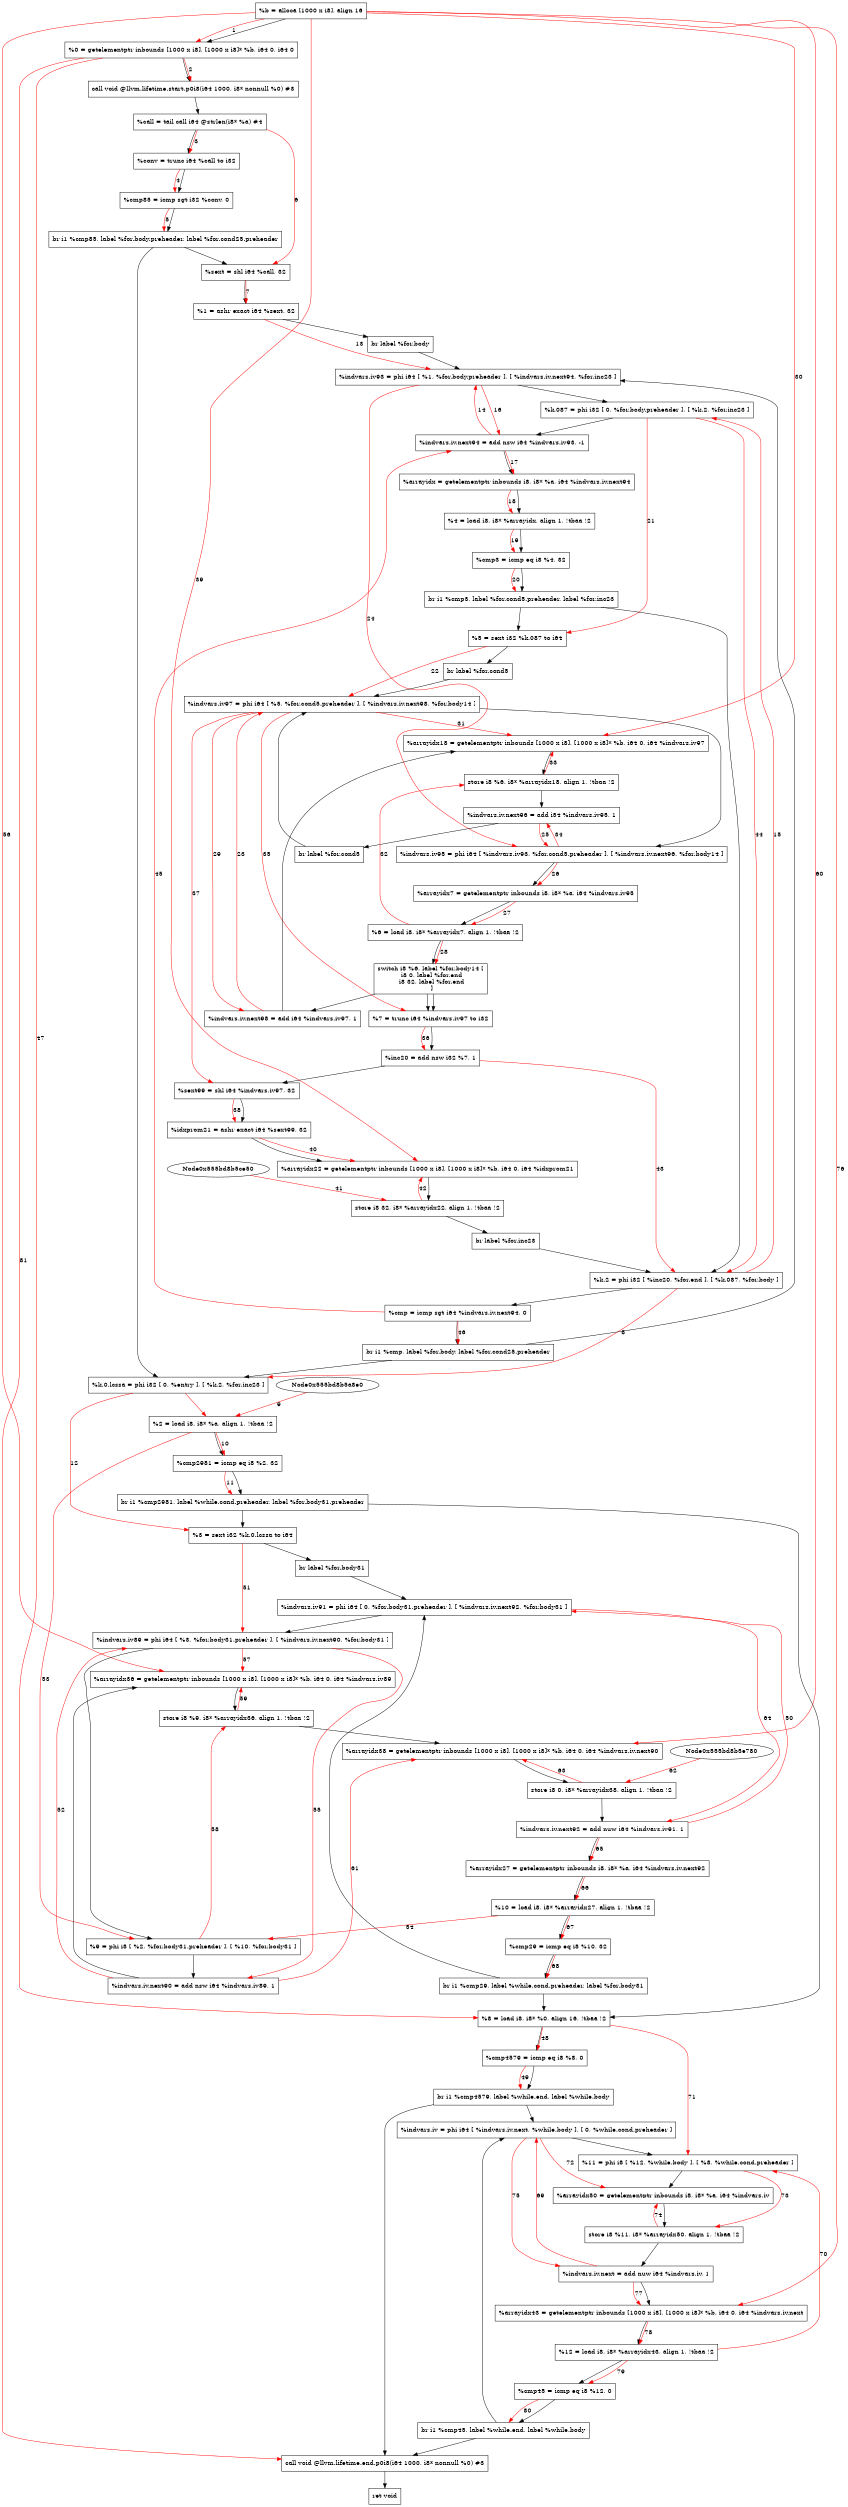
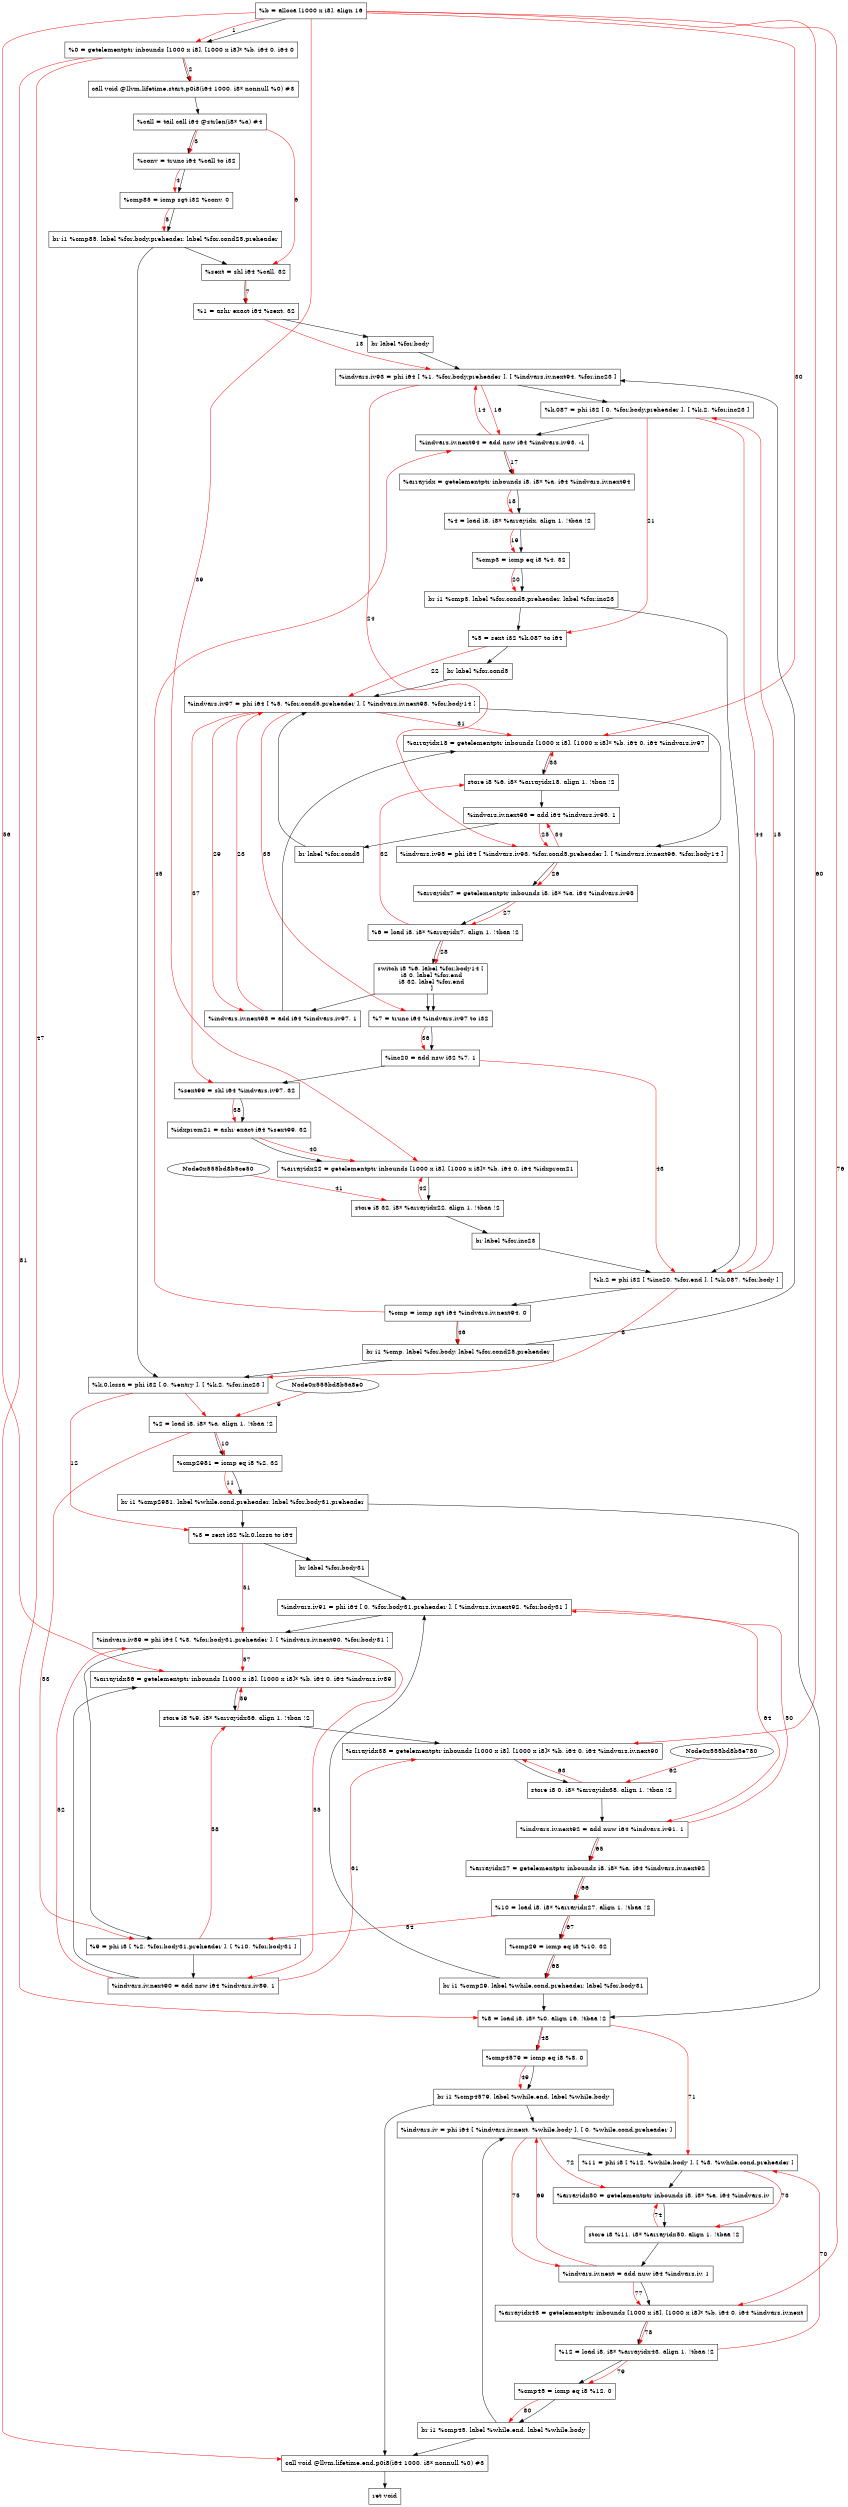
  digraph {
    node [shape=record]
    edge [color=red]
    n1 [label="  %b = alloca [1000 x i8], align 16"]
    n2 [label="  %0 = getelementptr inbounds [1000 x i8], [1000 x i8]* %b, i64 0, i64 0"]
    n3 [label="  %arrayidx18 = getelementptr inbounds [1000 x i8], [1000 x i8]* %b, i64 0, i64 %indvars.iv97"]
    n4 [label="  %arrayidx22 = getelementptr inbounds [1000 x i8], [1000 x i8]* %b, i64 0, i64 %idxprom21"]
    n5 [label="  %arrayidx36 = getelementptr inbounds [1000 x i8], [1000 x i8]* %b, i64 0, i64 %indvars.iv89"]
    n6 [label="  %arrayidx38 = getelementptr inbounds [1000 x i8], [1000 x i8]* %b, i64 0, i64 %indvars.iv.next90"]
    n7 [label="  %arrayidx43 = getelementptr inbounds [1000 x i8], [1000 x i8]* %b, i64 0, i64 %indvars.iv.next"]
    n8 [label="  call void @llvm.lifetime.start.p0i8(i64 1000, i8* nonnull %0) #3"]
    n9 [label="  %8 = load i8, i8* %0, align 16, !tbaa !2"]
    n10 [label="  call void @llvm.lifetime.end.p0i8(i64 1000, i8* nonnull %0) #3"]
    n11 [label="  store i8 %6, i8* %arrayidx18, align 1, !tbaa !2"]
    n12 [label="  store i8 32, i8* %arrayidx22, align 1, !tbaa !2"]
    n13 [label="  store i8 %9, i8* %arrayidx36, align 1, !tbaa !2"]
    n14 [label="  store i8 0, i8* %arrayidx38, align 1, !tbaa !2"]
    n15 [label="  %12 = load i8, i8* %arrayidx43, align 1, !tbaa !2"]
    n16 [label="  %call = tail call i64 @strlen(i8* %a) #4"]
    n17 [label="  %cmp4579 = icmp eq i8 %8, 0"]
    n18 [label="  %11 = phi i8 [ %12, %while.body ], [ %8, %while.cond.preheader ]"]
    n19 [label="  ret void"]
    n20 [label="  %conv = trunc i64 %call to i32"]
    n21 [label="  %sext = shl i64 %call, 32"]
    n22 [label="  %cmp85 = icmp sgt i32 %conv, 0"]
    n23 [label="  %1 = ashr exact i64 %sext, 32"]
    n24 [label="  br i1 %cmp85, label %for.body.preheader, label %for.cond25.preheader"]
    n25 [label="  %k.0.lcssa = phi i32 [ 0, %entry ], [ %k.2, %for.inc23 ]"]
    n26 [label="  %2 = load i8, i8* %a, align 1, !tbaa !2"]
    n27 [label="  %3 = sext i32 %k.0.lcssa to i64"]
    n28 [label="  br label %for.body"]
    n29 [label="  %indvars.iv93 = phi i64 [ %1, %for.body.preheader ], [ %indvars.iv.next94, %for.inc23 ]"]
    n30 [label="  %k.087 = phi i32 [ 0, %for.body.preheader ], [ %k.2, %for.inc23 ]"]
    n31 [label="  %indvars.iv.next94 = add nsw i64 %indvars.iv93, -1"]
    n32 [label="  %indvars.iv95 = phi i64 [ %indvars.iv93, %for.cond5.preheader ], [ %indvars.iv.next96, %for.body14 ]"]
    n33 [label="  %cmp2981 = icmp eq i8 %2, 32"]
    n34 [label="  %9 = phi i8 [ %2, %for.body31.preheader ], [ %10, %for.body31 ]"]
    n35 [label="  br label %for.body31"]
    n36 [label="  %indvars.iv89 = phi i64 [ %3, %for.body31.preheader ], [ %indvars.iv.next90, %for.body31 ]"]
    n37 [label="  br i1 %cmp2981, label %while.cond.preheader, label %for.body31.preheader"]
    n38 [label="  %indvars.iv.next90 = add nsw i64 %indvars.iv89, 1"]
    n39 [label="  %indvars.iv91 = phi i64 [ 0, %for.body31.preheader ], [ %indvars.iv.next92, %for.body31 ]"]
    n40 [label="  %indvars.iv.next92 = add nuw i64 %indvars.iv91, 1"]
    n41 [label="  %5 = sext i32 %k.087 to i64"]
    n42 [label="  %k.2 = phi i32 [ %inc20, %for.end ], [ %k.087, %for.body ]"]
    n43 [label="  %arrayidx = getelementptr inbounds i8, i8* %a, i64 %indvars.iv.next94"]
    n44 [label="  %arrayidx7 = getelementptr inbounds i8, i8* %a, i64 %indvars.iv95"]
-   n45 [label="%indvars.iv.next96 = add i54 %indvars.iv95, 1"]
+   n45 [label="  %indvars.iv.next96 = add i64 %indvars.iv95, 1"]
    n46 [label="  br label %for.cond5"]
    n47 [label="  %indvars.iv97 = phi i64 [ %5, %for.cond5.preheader ], [ %indvars.iv.next98, %for.body14 ]"]
    n48 [label="  %cmp = icmp sgt i64 %indvars.iv.next94, 0"]
    n49 [label="  %4 = load i8, i8* %arrayidx, align 1, !tbaa !2"]
    n50 [label="  br i1 %cmp, label %for.body, label %for.cond25.preheader"]
    n51 [label="  %cmp3 = icmp eq i8 %4, 32"]
    n52 [label="  br i1 %cmp3, label %for.cond5.preheader, label %for.inc23"]
    n53 [label="  %indvars.iv.next98 = add i64 %indvars.iv97, 1"]
    n54 [label="  %7 = trunc i64 %indvars.iv97 to i32"]
    n55 [label="  %sext99 = shl i64 %indvars.iv97, 32"]
    n56 [label="  %inc20 = add nsw i32 %7, 1"]
    n57 [label="  %idxprom21 = ashr exact i64 %sext99, 32"]
    n58 [label="  %6 = load i8, i8* %arrayidx7, align 1, !tbaa !2"]
    n59 [label="  br label %for.cond5"]
    n60 [label="  switch i8 %6, label %for.body14 [\n    i8 0, label %for.end\n    i8 32, label %for.end\n  ]"]
    n61 [label="  br label %for.inc23"]
    n62 [label="  br i1 %cmp4579, label %while.end, label %while.body"]
    n63 [label="  %arrayidx50 = getelementptr inbounds i8, i8* %a, i64 %indvars.iv"]
    n64 [label="  store i8 %11, i8* %arrayidx50, align 1, !tbaa !2"]
    n65 [label="  %indvars.iv = phi i64 [ %indvars.iv.next, %while.body ], [ 0, %while.cond.preheader ]"]
    n66 [label="  %indvars.iv.next = add nuw i64 %indvars.iv, 1"]
    n67 [label="  %arrayidx27 = getelementptr inbounds i8, i8* %a, i64 %indvars.iv.next92"]
    n68 [label="  %10 = load i8, i8* %arrayidx27, align 1, !tbaa !2"]
    n69 [label="  %cmp29 = icmp eq i8 %10, 32"]
    n70 [label="  br i1 %cmp29, label %while.cond.preheader, label %for.body31"]
    n71 [label="  %cmp45 = icmp eq i8 %12, 0"]
    n72 [label="  br i1 %cmp45, label %while.end, label %while.body"]
    Node0x555bd8b5a8e0 [shape=""]
    Node0x555bd8b5ce50 [shape=""]
    Node0x555bd8b5e780 [shape=""]
    n1 -> n2 [color=""]
    n1 -> n2 [label=1]
    n1 -> n3 [label=30]
    n1 -> n4 [label=39]
    n1 -> n5 [label=56]
    n1 -> n6 [label=60]
    n1 -> n7 [label=76]
    n2 -> n8 [color=""]
    n2 -> n8 [label=2]
    n2 -> n9 [label=47]
    n2 -> n10 [label=81]
    n3 -> n11 [color=""]
    n4 -> n12 [color=""]
    n5 -> n13 [color=""]
    n6 -> n14 [color=""]
    n7 -> n15 [color=""]
    n7 -> n15 [label=78]
    n8 -> n16 [color=""]
    n9 -> n17 [color=""]
    n9 -> n17 [label=48]
    n9 -> n18 [label=71]
    n10 -> n19 [color=""]
    n11 -> n3 [label=33]
    n11 -> n45 [color=""]
    n12 -> n4 [label=42]
    n12 -> n61 [color=""]
    n13 -> n5 [label=59]
    n13 -> n6 [color=""]
    n14 -> n6 [label=63]
    n14 -> n40 [color=""]
    n15 -> n18 [label=70]
    n15 -> n71 [color=""]
    n15 -> n71 [label=79]
    n16 -> n20 [color=""]
    n16 -> n20 [label=3]
    n16 -> n21 [label=6]
    n17 -> n62 [color=""]
    n17 -> n62 [label=49]
    n18 -> n63 [color=""]
    n18 -> n64 [label=73]
    n20 -> n22 [color=""]
    n20 -> n22 [label=4]
    n21 -> n23 [color=""]
    n21 -> n23 [label=7]
    n22 -> n24 [color=""]
    n22 -> n24 [label=5]
    n23 -> n28 [color=""]
    n23 -> n29 [label=13]
    n24 -> n21 [color=""]
    n24 -> n25 [color=""]
    n25 -> n26
    n25 -> n27 [label=12]
    n26 -> n33 [color=""]
    n26 -> n33 [label=10]
    n26 -> n34 [label=53]
    n27 -> n35 [color=""]
    n27 -> n36 [label=51]
    n28 -> n29 [color=""]
    n29 -> n30 [color=""]
    n29 -> n31 [label=16]
    n29 -> n32 [label=24]
    n30 -> n31 [color=""]
    n30 -> n41 [label=21]
    n30 -> n42 [label=44]
    n31 -> n29 [label=14]
    n31 -> n43 [color=""]
    n31 -> n43 [label=17]
    n32 -> n44 [color=""]
    n32 -> n44 [label=26]
    n32 -> n45 [label=34]
    n33 -> n37 [color=""]
    n33 -> n37 [label=11]
    n34 -> n13 [label=58]
    n34 -> n38 [color=""]
    n35 -> n39 [color=""]
    n36 -> n5 [label=57]
    n36 -> n34 [color=""]
    n36 -> n38 [label=55]
    n37 -> n9 [color=""]
    n37 -> n27 [color=""]
    n38 -> n5 [color=""]
    n38 -> n6 [label=61]
    n38 -> n36 [label=52]
    n39 -> n36 [color=""]
    n39 -> n40 [label=64]
    n40 -> n39 [label=50]
    n40 -> n67 [color=""]
    n40 -> n67 [label=65]
    n41 -> n46 [color=""]
    n41 -> n47 [label=22]
    n42 -> n25 [label=8]
    n42 -> n30 [label=15]
    n42 -> n48 [color=""]
    n43 -> n49 [color=""]
    n43 -> n49 [label=18]
    n44 -> n58 [color=""]
    n44 -> n58 [label=27]
    n45 -> n32 [label=25]
    n45 -> n59 [color=""]
    n46 -> n47 [color=""]
    n47 -> n3 [label=31]
    n47 -> n32 [color=""]
    n47 -> n53 [label=29]
    n47 -> n54 [label=35]
    n47 -> n55 [label=37]
    n48 -> n31 [label=45]
    n48 -> n50 [color=""]
    n48 -> n50 [label=46]
    n49 -> n51 [color=""]
    n49 -> n51 [label=19]
    n50 -> n25 [color=""]
    n50 -> n29 [color=""]
    n51 -> n52 [color=""]
    n51 -> n52 [label=20]
    n52 -> n41 [color=""]
    n52 -> n42 [color=""]
    n53 -> n3 [color=""]
    n53 -> n47 [label=23]
    n54 -> n56 [color=""]
    n54 -> n56 [label=36]
    n55 -> n57 [color=""]
    n55 -> n57 [label=38]
    n56 -> n42 [label=43]
    n56 -> n55 [color=""]
    n57 -> n4 [color=""]
    n57 -> n4 [label=40]
    n58 -> n11 [label=32]
    n58 -> n60 [color=""]
    n58 -> n60 [label=28]
    n59 -> n47 [color=""]
    n60 -> n53 [color=""]
    n60 -> n54 [color=""]
    n60 -> n54 [color=""]
    n61 -> n42 [color=""]
    n62 -> n10 [color=""]
    n62 -> n65 [color=""]
    n63 -> n64 [color=""]
    n64 -> n63 [label=74]
    n64 -> n66 [color=""]
    n65 -> n18 [color=""]
    n65 -> n63 [label=72]
    n65 -> n66 [label=75]
    n66 -> n7 [color=""]
    n66 -> n7 [label=77]
    n66 -> n65 [label=69]
    n67 -> n68 [color=""]
    n67 -> n68 [label=66]
    n68 -> n34 [label=54]
    n68 -> n69 [color=""]
    n68 -> n69 [label=67]
    n69 -> n70 [color=""]
    n69 -> n70 [label=68]
    n70 -> n9 [color=""]
    n70 -> n39 [color=""]
    n71 -> n72 [color=""]
    n71 -> n72 [label=80]
    n72 -> n10 [color=""]
    n72 -> n65 [color=""]
    Node0x555bd8b5a8e0 -> n26 [label=9]
    Node0x555bd8b5ce50 -> n12 [label=41]
    Node0x555bd8b5e780 -> n14 [label=62]
  }
